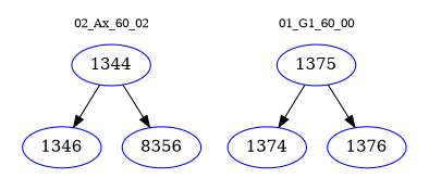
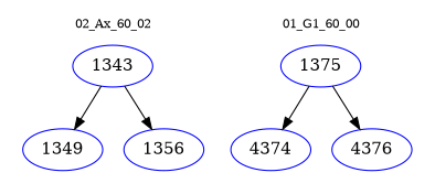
  digraph {
    node [color=blue]
    edge [color=black]
-   n1 [label=1344]
-   n2 [label=1346]
-   n3 [label=8356]
+   n1 [label=1343]
+   n2 [label=1349]
+   n3 [label=1356]
    n4 [label=1375]
-   n5 [label=1374]
-   n6 [label=1376]
+   n5 [label=4374]
+   n6 [label=4376]
    subgraph cluster_1 {
      color=white
      fontsize=10
      label="02_Ax_60_02"
      n1
      n2
      n3
    }
    subgraph cluster_2 {
      color=white
      fontsize=10
      label="01_G1_60_00"
      n4
      n5
      n6
    }
    n1 -> n2
    n1 -> n3
    n4 -> n5
    n4 -> n6
  }
